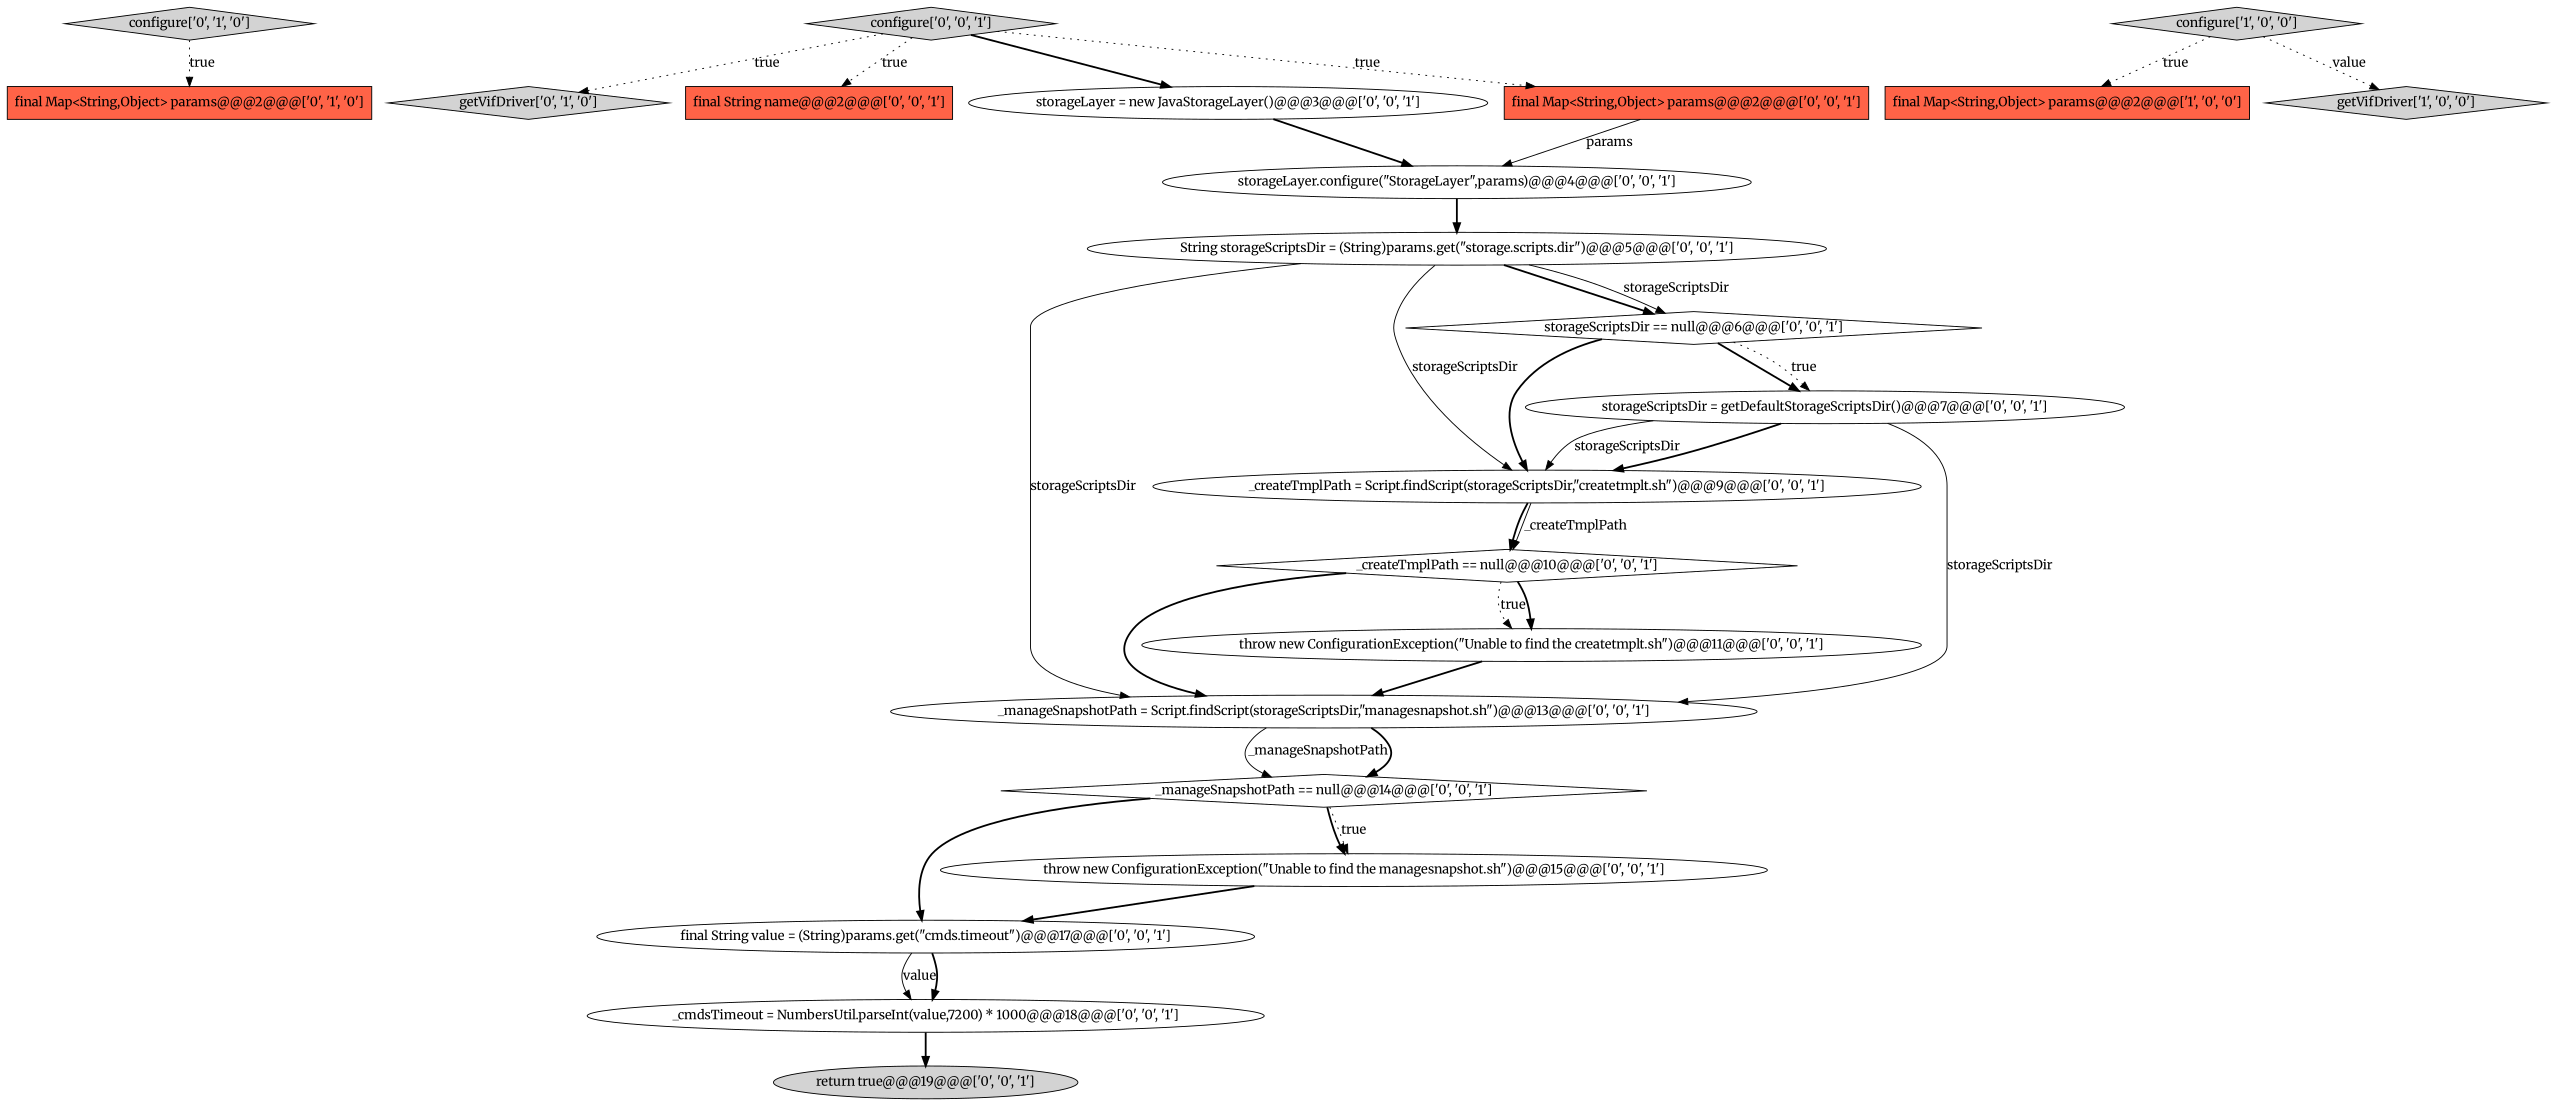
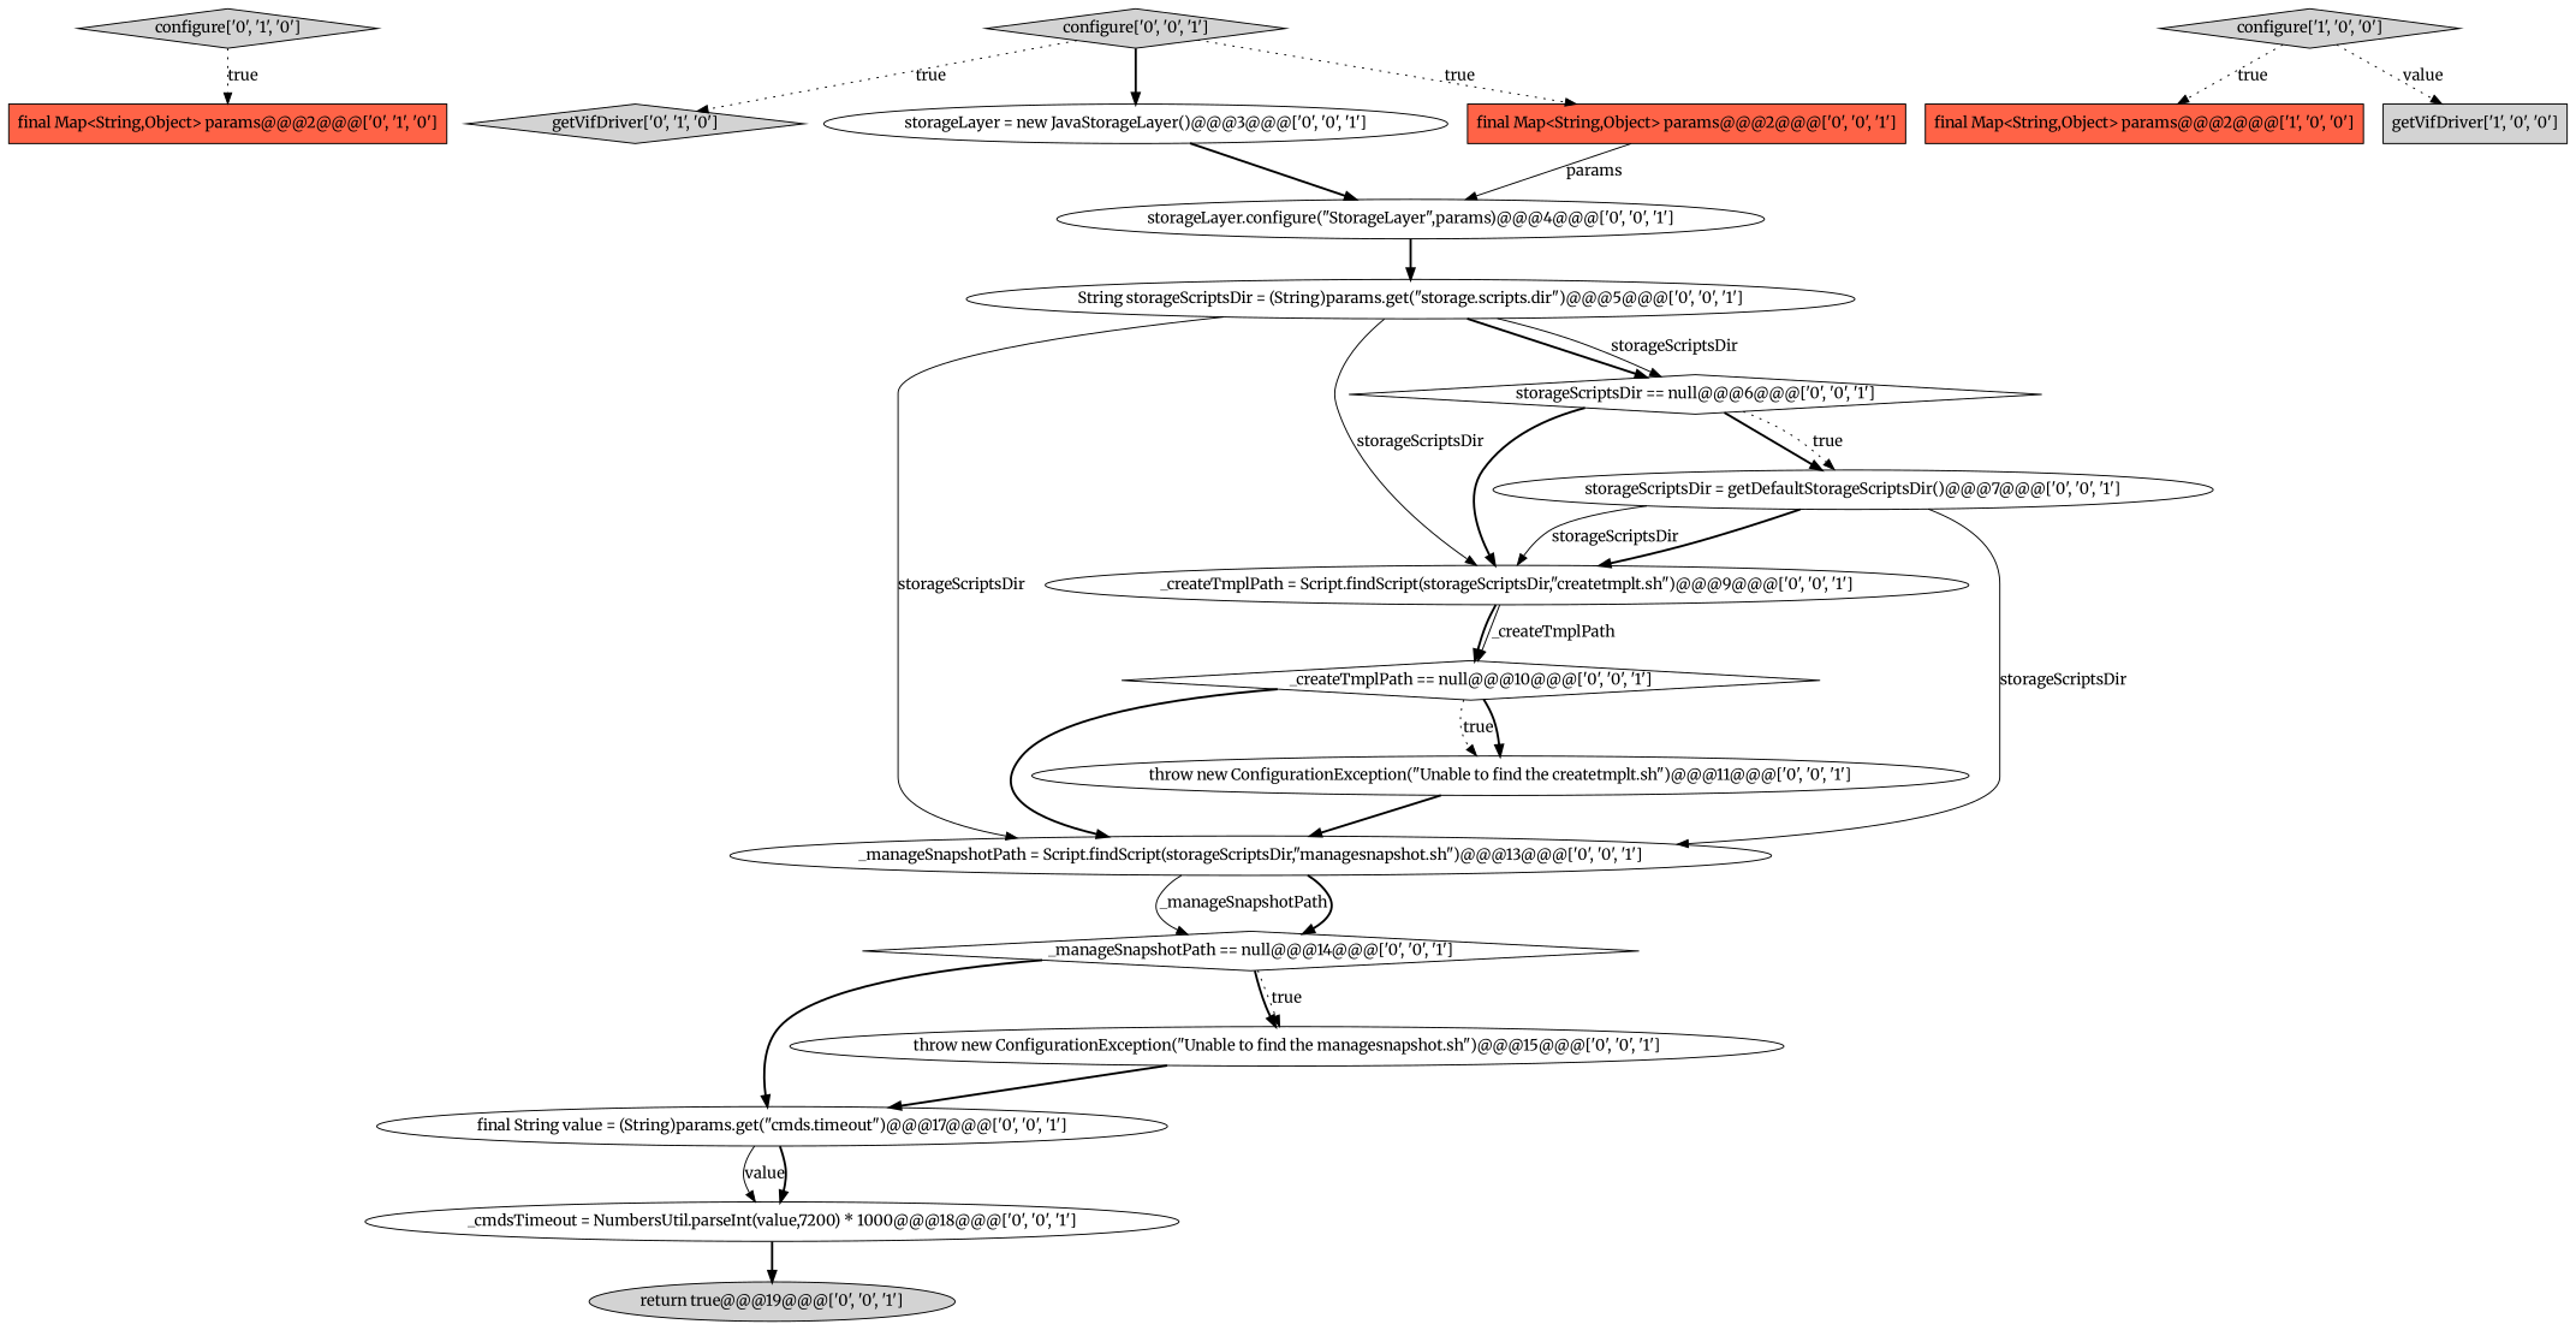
  digraph {
    fontname=Merriweather
    node [fillcolor=white fontname=Merriweather shape=ellipse style=filled]
    edge [fontname=Merriweather style=bold]
    n1 [fillcolor=lightgray label="configure['0', '1', '0']" shape=diamond]
    n2 [fillcolor=tomato label="final Map<String,Object> params@@@2@@@['0', '1', '0']" shape=box]
    n3 [fillcolor=lightgray label="getVifDriver['0', '1', '0']" shape=diamond]
-   n4 [fillcolor=tomato label="final String name@@@2@@@['0', '0', '1']" shape=box]
    n5 [fillcolor=tomato label="final Map<String,Object> params@@@2@@@['1', '0', '0']" shape=box]
-   n6 [fillcolor=lightgray label="getVifDriver['1', '0', '0']" shape=diamond]
+   n6 [fillcolor=lightgray label="getVifDriver['1', '0', '0']" shape=box]
    n7 [label="final String value = (String)params.get(\"cmds.timeout\")@@@17@@@['0', '0', '1']"]
    n8 [label="_cmdsTimeout = NumbersUtil.parseInt(value,7200) * 1000@@@18@@@['0', '0', '1']"]
    n9 [fillcolor=lightgray label="return true@@@19@@@['0', '0', '1']"]
    n10 [label="storageLayer.configure(\"StorageLayer\",params)@@@4@@@['0', '0', '1']"]
    n11 [label="String storageScriptsDir = (String)params.get(\"storage.scripts.dir\")@@@5@@@['0', '0', '1']"]
    n12 [label="_manageSnapshotPath = Script.findScript(storageScriptsDir,\"managesnapshot.sh\")@@@13@@@['0', '0', '1']"]
    n13 [label="storageScriptsDir == null@@@6@@@['0', '0', '1']" shape=diamond]
    n14 [label="_createTmplPath = Script.findScript(storageScriptsDir,\"createtmplt.sh\")@@@9@@@['0', '0', '1']"]
    n15 [label="_manageSnapshotPath == null@@@14@@@['0', '0', '1']" shape=diamond]
    n16 [label="throw new ConfigurationException(\"Unable to find the managesnapshot.sh\")@@@15@@@['0', '0', '1']"]
    n17 [label="throw new ConfigurationException(\"Unable to find the createtmplt.sh\")@@@11@@@['0', '0', '1']"]
    n18 [fillcolor=lightgray label="configure['1', '0', '0']" shape=diamond]
    n19 [label="storageScriptsDir = getDefaultStorageScriptsDir()@@@7@@@['0', '0', '1']"]
    n20 [label="_createTmplPath == null@@@10@@@['0', '0', '1']" shape=diamond]
    n21 [fillcolor=lightgray label="configure['0', '0', '1']" shape=diamond]
    n22 [label="storageLayer = new JavaStorageLayer()@@@3@@@['0', '0', '1']"]
    n23 [fillcolor=tomato label="final Map<String,Object> params@@@2@@@['0', '0', '1']" shape=box]
    n1 -> n2 [label=true style=dotted]
    n7 -> n8 [label=value style=solid]
    n7 -> n8
    n8 -> n9
    n10 -> n11
    n11 -> n12 [label=storageScriptsDir style=solid]
    n11 -> n13
    n11 -> n13 [label=storageScriptsDir style=solid]
    n11 -> n14 [label=storageScriptsDir style=solid]
    n12 -> n15 [label=_manageSnapshotPath style=solid]
    n12 -> n15
    n13 -> n14
    n13 -> n19
    n13 -> n19 [label=true style=dotted]
    n14 -> n20
    n14 -> n20 [label=_createTmplPath style=solid]
    n15 -> n7
    n15 -> n16 [label=true style=dotted]
    n15 -> n16
    n16 -> n7
    n17 -> n12
    n18 -> n5 [label=true style=dotted]
    n18 -> n6 [label=value style=dotted]
    n19 -> n12 [label=storageScriptsDir style=solid]
    n19 -> n14
    n19 -> n14 [label=storageScriptsDir style=solid]
    n20 -> n12
    n20 -> n17 [label=true style=dotted]
    n20 -> n17
    n21 -> n3 [label=true style=dotted]
-   n21 -> n4 [label=true style=dotted]
    n21 -> n22
    n21 -> n23 [label=true style=dotted]
    n22 -> n10
    n23 -> n10 [label=params style=solid]
  }
